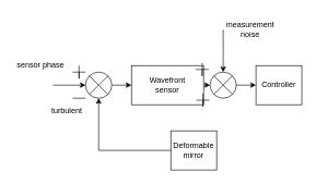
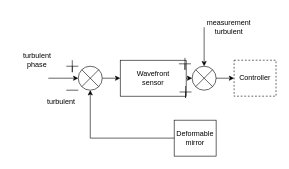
  <mxCell id="0" />
  <mxCell id="1" parent="0" />
  <mxCell id="2" value="&lt;div&gt;Wavefront&lt;/div&gt;&lt;div&gt;sensor&lt;br&gt;&lt;/div&gt;" style="rounded=0;whiteSpace=wrap;html=1;" parent="1" vertex="1"><mxGeometry x="200" y="100" width="110" height="60" as="geometry" /></mxCell>
  <mxCell id="3" style="edgeStyle=orthogonalEdgeStyle;rounded=0;orthogonalLoop=1;jettySize=auto;html=1;exitX=1;exitY=0.5;exitDx=0;exitDy=0;entryX=0;entryY=0.5;entryDx=0;entryDy=0;" parent="1" source="4" target="2" edge="1"><mxGeometry relative="1" as="geometry" /></mxCell>
  <mxCell id="4" value="" style="ellipse;whiteSpace=wrap;html=1;aspect=fixed;" parent="1" vertex="1"><mxGeometry x="130" y="110" width="40" height="40" as="geometry" /></mxCell>
  <mxCell id="5" value="" style="endArrow=classic;html=1;rounded=0;entryX=0;entryY=0.5;entryDx=0;entryDy=0;" parent="1" target="4" edge="1"><mxGeometry width="50" height="50" relative="1" as="geometry"><mxPoint x="80" y="130" as="sourcePoint" /><mxPoint x="160" y="100" as="targetPoint" /></mxGeometry></mxCell>
  <mxCell id="6" value="" style="endArrow=none;html=1;rounded=0;entryX=1;entryY=0;entryDx=0;entryDy=0;exitX=0;exitY=1;exitDx=0;exitDy=0;" parent="1" source="4" target="4" edge="1"><mxGeometry width="50" height="50" relative="1" as="geometry"><mxPoint x="110" y="150" as="sourcePoint" /><mxPoint x="160" y="100" as="targetPoint" /></mxGeometry></mxCell>
  <mxCell id="7" value="" style="endArrow=none;html=1;rounded=0;exitX=1;exitY=1;exitDx=0;exitDy=0;entryX=0;entryY=0;entryDx=0;entryDy=0;" parent="1" source="4" target="4" edge="1"><mxGeometry width="50" height="50" relative="1" as="geometry"><mxPoint x="146" y="154" as="sourcePoint" /><mxPoint x="180" y="70" as="targetPoint" /></mxGeometry></mxCell>
  <mxCell id="8" value="" style="endArrow=none;html=1;rounded=0;" parent="1" edge="1"><mxGeometry width="50" height="50" relative="1" as="geometry"><mxPoint x="130" y="110" as="sourcePoint" /><mxPoint x="110.108" y="110" as="targetPoint" /><Array as="points"><mxPoint x="110" y="110" /></Array></mxGeometry></mxCell>
  <mxCell id="9" value="" style="endArrow=none;html=1;rounded=0;" parent="1" edge="1"><mxGeometry width="50" height="50" relative="1" as="geometry"><mxPoint x="120" y="100" as="sourcePoint" /><mxPoint x="120.108" y="110" as="targetPoint" /><Array as="points"><mxPoint x="120" y="120" /></Array></mxGeometry></mxCell>
  <mxCell id="10" value="" style="endArrow=none;html=1;rounded=0;" parent="1" edge="1"><mxGeometry width="50" height="50" relative="1" as="geometry"><mxPoint x="130" y="150" as="sourcePoint" /><mxPoint x="110.108" y="150" as="targetPoint" /><Array as="points"><mxPoint x="110" y="150" /></Array></mxGeometry></mxCell>
- <mxCell id="11" value="&lt;div&gt;sensor phase&lt;/div&gt;" style="text;html=1;strokeColor=none;fillColor=none;align=center;verticalAlign=middle;whiteSpace=wrap;overflow=hidden;" parent="1" vertex="1"><mxGeometry x="20" y="80" width="83" height="40" as="geometry" /></mxCell>
+ <mxCell id="11" value="&lt;div&gt;turbulent phase&lt;/div&gt;" style="text;html=1;strokeColor=none;fillColor=none;align=center;verticalAlign=middle;whiteSpace=wrap;overflow=hidden;" parent="1" vertex="1"><mxGeometry x="20" y="80" width="83" height="40" as="geometry" /></mxCell>
  <mxCell id="12" value="turbulent" style="text;html=1;strokeColor=none;fillColor=none;align=center;verticalAlign=middle;whiteSpace=wrap;overflow=hidden;" vertex="1" parent="1"><mxGeometry x="60" y="160" width="83" height="20" as="geometry" /></mxCell>
  <mxCell id="13" value="" style="ellipse;whiteSpace=wrap;html=1;aspect=fixed;" vertex="1" parent="1"><mxGeometry x="320" y="110" width="40" height="40" as="geometry" /></mxCell>
  <mxCell id="14" value="" style="endArrow=none;html=1;rounded=0;entryX=1;entryY=0;entryDx=0;entryDy=0;exitX=0;exitY=1;exitDx=0;exitDy=0;" edge="1" parent="1" source="13" target="13"><mxGeometry width="50" height="50" relative="1" as="geometry"><mxPoint x="300" y="150" as="sourcePoint" /><mxPoint x="350" y="100" as="targetPoint" /></mxGeometry></mxCell>
  <mxCell id="15" value="" style="endArrow=none;html=1;rounded=0;exitX=1;exitY=1;exitDx=0;exitDy=0;entryX=0;entryY=0;entryDx=0;entryDy=0;" edge="1" parent="1" source="13" target="13"><mxGeometry width="50" height="50" relative="1" as="geometry"><mxPoint x="336" y="154" as="sourcePoint" /><mxPoint x="370" y="70" as="targetPoint" /></mxGeometry></mxCell>
  <mxCell id="16" style="edgeStyle=orthogonalEdgeStyle;rounded=0;orthogonalLoop=1;jettySize=auto;html=1;exitX=1;exitY=0.5;exitDx=0;exitDy=0;entryX=0;entryY=0.5;entryDx=0;entryDy=0;" edge="1" parent="1" source="2" target="13"><mxGeometry relative="1" as="geometry"><mxPoint x="180" y="140" as="sourcePoint" /><mxPoint x="210" y="140" as="targetPoint" /></mxGeometry></mxCell>
  <mxCell id="17" value="" style="endArrow=none;html=1;rounded=0;" edge="1" parent="1"><mxGeometry width="50" height="50" relative="1" as="geometry"><mxPoint x="319" y="153" as="sourcePoint" /><mxPoint x="299.108" y="153" as="targetPoint" /><Array as="points"><mxPoint x="299" y="153" /></Array></mxGeometry></mxCell>
  <mxCell id="18" value="" style="endArrow=none;html=1;rounded=0;" edge="1" parent="1"><mxGeometry width="50" height="50" relative="1" as="geometry"><mxPoint x="309" y="143" as="sourcePoint" /><mxPoint x="309.108" y="153" as="targetPoint" /><Array as="points"><mxPoint x="309" y="163" /></Array></mxGeometry></mxCell>
  <mxCell id="19" value="" style="endArrow=none;html=1;rounded=0;" edge="1" parent="1"><mxGeometry width="50" height="50" relative="1" as="geometry"><mxPoint x="318" y="106" as="sourcePoint" /><mxPoint x="298.108" y="106" as="targetPoint" /><Array as="points"><mxPoint x="298" y="106" /></Array></mxGeometry></mxCell>
  <mxCell id="20" value="" style="endArrow=none;html=1;rounded=0;" edge="1" parent="1"><mxGeometry width="50" height="50" relative="1" as="geometry"><mxPoint x="308" y="96" as="sourcePoint" /><mxPoint x="308.108" y="106" as="targetPoint" /><Array as="points"><mxPoint x="308" y="116" /></Array></mxGeometry></mxCell>
- <mxCell id="21" value="&lt;div&gt;measurement&lt;/div&gt;&lt;div&gt;noise&lt;br&gt;&lt;/div&gt;" style="text;html=1;strokeColor=none;fillColor=none;align=center;verticalAlign=middle;whiteSpace=wrap;overflow=hidden;" vertex="1" parent="1"><mxGeometry x="340" y="20" width="83" height="50" as="geometry" /></mxCell>
+ <mxCell id="21" value="&lt;div&gt;measurement&lt;/div&gt;&lt;div&gt;turbulent&lt;br&gt;&lt;/div&gt;" style="text;html=1;strokeColor=none;fillColor=none;align=center;verticalAlign=middle;whiteSpace=wrap;overflow=hidden;" vertex="1" parent="1"><mxGeometry x="340" y="20" width="83" height="50" as="geometry" /></mxCell>
  <mxCell id="22" style="edgeStyle=orthogonalEdgeStyle;rounded=0;orthogonalLoop=1;jettySize=auto;html=1;exitX=0;exitY=0.5;exitDx=0;exitDy=0;entryX=0.5;entryY=0;entryDx=0;entryDy=0;" edge="1" parent="1" source="21" target="13"><mxGeometry relative="1" as="geometry"><mxPoint x="180" y="140" as="sourcePoint" /><mxPoint x="210" y="140" as="targetPoint" /><Array as="points"><mxPoint x="340" y="90" /><mxPoint x="340" y="90" /></Array></mxGeometry></mxCell>
- <mxCell id="23" value="&lt;div&gt;Deformable&lt;/div&gt;&lt;div&gt;mirror&lt;br&gt;&lt;/div&gt;" style="rounded=0;whiteSpace=wrap;html=1;" vertex="1" parent="1"><mxGeometry x="260" y="200" width="70" height="60" as="geometry" /></mxCell>
+ <mxCell id="23" value="&lt;div&gt;Deformable&lt;/div&gt;&lt;div&gt;mirror&lt;br&gt;&lt;/div&gt;" style="rounded=0;whiteSpace=wrap;html=1;" vertex="1" parent="1"><mxGeometry x="290" y="200" width="70" height="60" as="geometry" /></mxCell>
  <mxCell id="24" style="edgeStyle=orthogonalEdgeStyle;rounded=0;orthogonalLoop=1;jettySize=auto;html=1;entryX=0.5;entryY=1;entryDx=0;entryDy=0;exitX=0;exitY=0.5;exitDx=0;exitDy=0;" edge="1" parent="1" source="23" target="4"><mxGeometry relative="1" as="geometry"><Array as="points"><mxPoint x="150" y="230" /></Array><mxPoint x="370" y="140" as="sourcePoint" /><mxPoint x="340" y="210" as="targetPoint" /></mxGeometry></mxCell>
  <mxCell id="25" style="edgeStyle=orthogonalEdgeStyle;rounded=0;orthogonalLoop=1;jettySize=auto;html=1;exitX=1;exitY=0.5;exitDx=0;exitDy=0;entryX=0;entryY=0.5;entryDx=0;entryDy=0;" edge="1" parent="1" source="13" target="26"><mxGeometry relative="1" as="geometry"><mxPoint x="280" y="140" as="sourcePoint" /><mxPoint x="380" y="130" as="targetPoint" /></mxGeometry></mxCell>
- <mxCell id="26" value="Controller" style="rounded=0;whiteSpace=wrap;html=1;" vertex="1" parent="1"><mxGeometry x="390" y="100" width="70" height="60" as="geometry" /></mxCell>
+ <mxCell id="26" value="Controller" style="rounded=0;whiteSpace=wrap;html=1;dashed=1;" vertex="1" parent="1"><mxGeometry x="390" y="100" width="70" height="60" as="geometry" /></mxCell>
